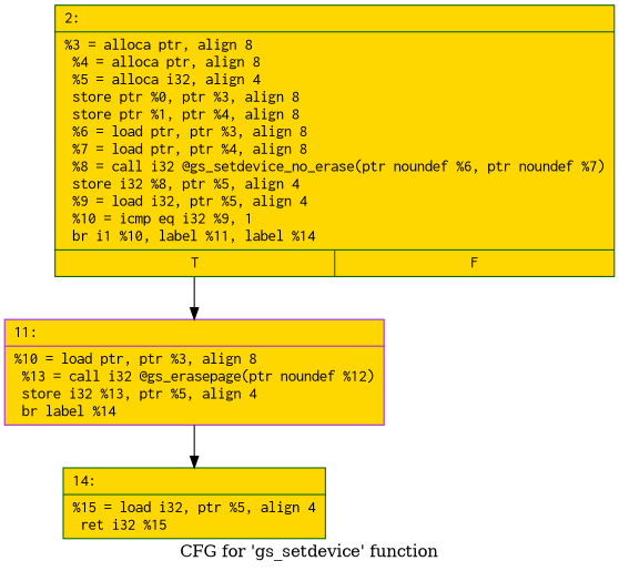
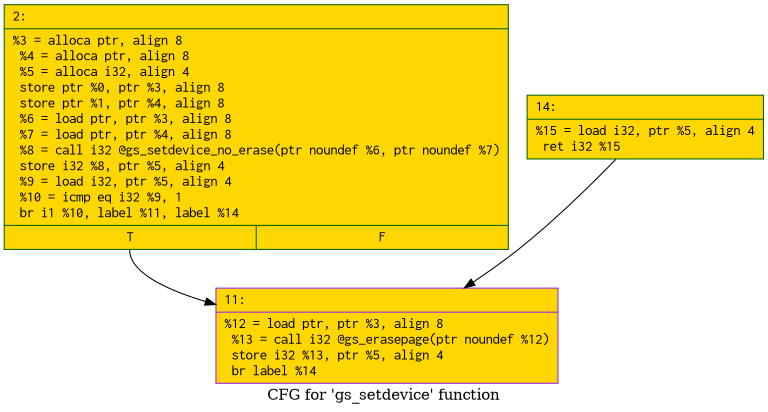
  digraph {
    label="CFG for 'gs_setdevice' function"
    node [color=darkgreen fillcolor=gold fontname=Courier shape=record style=filled]
    edge [color=black]
    n1 [label="{2:\l|  %3 = alloca ptr, align 8\l  %4 = alloca ptr, align 8\l  %5 = alloca i32, align 4\l  store ptr %0, ptr %3, align 8\l  store ptr %1, ptr %4, align 8\l  %6 = load ptr, ptr %3, align 8\l  %7 = load ptr, ptr %4, align 8\l  %8 = call i32 @gs_setdevice_no_erase(ptr noundef %6, ptr noundef %7)\l  store i32 %8, ptr %5, align 4\l  %9 = load i32, ptr %5, align 4\l  %10 = icmp eq i32 %9, 1\l  br i1 %10, label %11, label %14\l|{<s0>T|<s1>F}}"]
-   n2 [color=purple label="{11:\l|  %10 = load ptr, ptr %3, align 8\l  %13 = call i32 @gs_erasepage(ptr noundef %12)\l  store i32 %13, ptr %5, align 4\l  br label %14\l}"]
+   n2 [color=purple label="{11:\l|  %12 = load ptr, ptr %3, align 8\l  %13 = call i32 @gs_erasepage(ptr noundef %12)\l  store i32 %13, ptr %5, align 4\l  br label %14\l}"]
    n3 [label="{14:\l|  %15 = load i32, ptr %5, align 4\l  ret i32 %15\l}"]
    n1 -> n2 [tailport=s0]
-   n2 -> n3
+   n3 -> n2
  }
